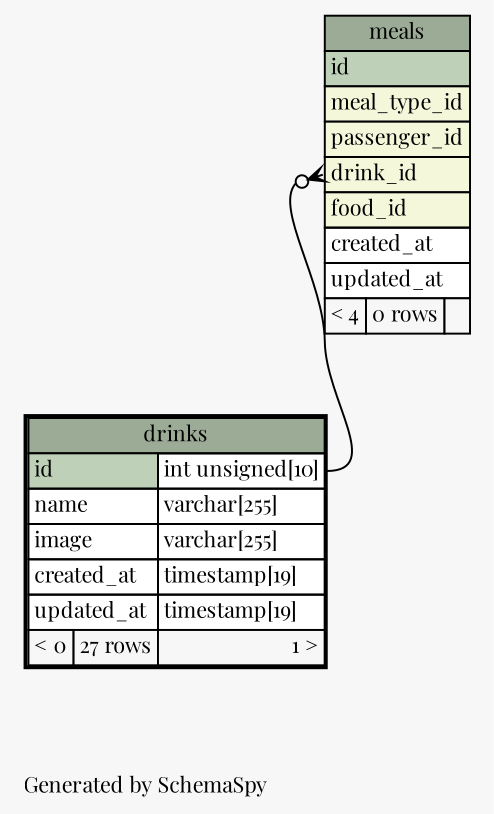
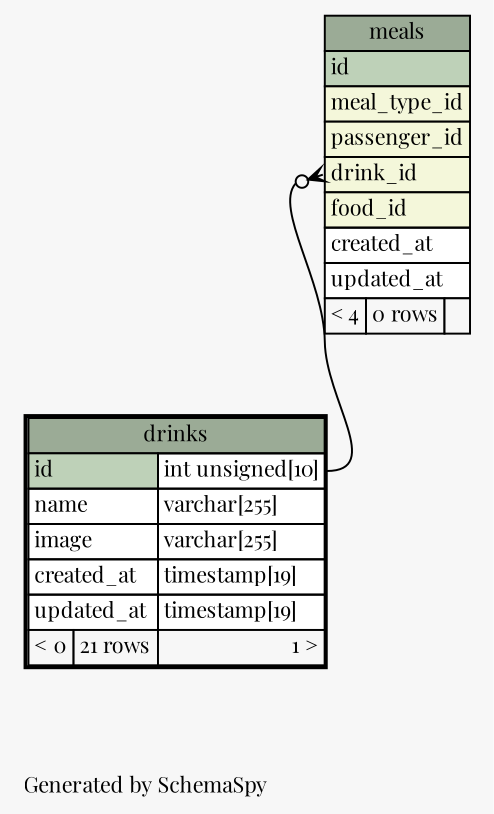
  digraph {
    bgcolor="#f7f7f7"
    fontname="Playfair Display"
    fontsize=11
    label="\nGenerated by SchemaSpy"
    labeljust=l
    nodesep=0.18
    rankdir=TB
    ranksep=0.46
    node [fontname="Playfair Display" fontsize=11 shape=plaintext]
    n1 [label=<     <TABLE BORDER="0" CELLBORDER="1" CELLSPACING="0" BGCOLOR="#ffffff">       <TR><TD COLSPAN="3" BGCOLOR="#9bab96" ALIGN="CENTER">meals</TD></TR>       <TR><TD PORT="id" COLSPAN="3" BGCOLOR="#bed1b8" ALIGN="LEFT">id</TD></TR>       <TR><TD PORT="meal_type_id" COLSPAN="3" BGCOLOR="#f4f7da" ALIGN="LEFT">meal_type_id</TD></TR>       <TR><TD PORT="passenger_id" COLSPAN="3" BGCOLOR="#f4f7da" ALIGN="LEFT">passenger_id</TD></TR>       <TR><TD PORT="drink_id" COLSPAN="3" BGCOLOR="#f4f7da" ALIGN="LEFT">drink_id</TD></TR>       <TR><TD PORT="food_id" COLSPAN="3" BGCOLOR="#f4f7da" ALIGN="LEFT">food_id</TD></TR>       <TR><TD PORT="created_at" COLSPAN="3" ALIGN="LEFT">created_at</TD></TR>       <TR><TD PORT="updated_at" COLSPAN="3" ALIGN="LEFT">updated_at</TD></TR>       <TR><TD ALIGN="LEFT" BGCOLOR="#f7f7f7">&lt; 4</TD><TD ALIGN="RIGHT" BGCOLOR="#f7f7f7">0 rows</TD><TD ALIGN="RIGHT" BGCOLOR="#f7f7f7">  </TD></TR>     </TABLE>>]
-   n2 [label=<     <TABLE BORDER="2" CELLBORDER="1" CELLSPACING="0" BGCOLOR="#ffffff">       <TR><TD COLSPAN="3" BGCOLOR="#9bab96" ALIGN="CENTER">drinks</TD></TR>       <TR><TD PORT="id" COLSPAN="2" BGCOLOR="#bed1b8" ALIGN="LEFT">id</TD><TD PORT="id.type" ALIGN="LEFT">int unsigned[10]</TD></TR>       <TR><TD PORT="name" COLSPAN="2" ALIGN="LEFT">name</TD><TD PORT="name.type" ALIGN="LEFT">varchar[255]</TD></TR>       <TR><TD PORT="image" COLSPAN="2" ALIGN="LEFT">image</TD><TD PORT="image.type" ALIGN="LEFT">varchar[255]</TD></TR>       <TR><TD PORT="created_at" COLSPAN="2" ALIGN="LEFT">created_at</TD><TD PORT="created_at.type" ALIGN="LEFT">timestamp[19]</TD></TR>       <TR><TD PORT="updated_at" COLSPAN="2" ALIGN="LEFT">updated_at</TD><TD PORT="updated_at.type" ALIGN="LEFT">timestamp[19]</TD></TR>       <TR><TD ALIGN="LEFT" BGCOLOR="#f7f7f7">&lt; 0</TD><TD ALIGN="RIGHT" BGCOLOR="#f7f7f7">27 rows</TD><TD ALIGN="RIGHT" BGCOLOR="#f7f7f7">1 &gt;</TD></TR>     </TABLE>>]
+   n2 [label=<     <TABLE BORDER="2" CELLBORDER="1" CELLSPACING="0" BGCOLOR="#ffffff">       <TR><TD COLSPAN="3" BGCOLOR="#9bab96" ALIGN="CENTER">drinks</TD></TR>       <TR><TD PORT="id" COLSPAN="2" BGCOLOR="#bed1b8" ALIGN="LEFT">id</TD><TD PORT="id.type" ALIGN="LEFT">int unsigned[10]</TD></TR>       <TR><TD PORT="name" COLSPAN="2" ALIGN="LEFT">name</TD><TD PORT="name.type" ALIGN="LEFT">varchar[255]</TD></TR>       <TR><TD PORT="image" COLSPAN="2" ALIGN="LEFT">image</TD><TD PORT="image.type" ALIGN="LEFT">varchar[255]</TD></TR>       <TR><TD PORT="created_at" COLSPAN="2" ALIGN="LEFT">created_at</TD><TD PORT="created_at.type" ALIGN="LEFT">timestamp[19]</TD></TR>       <TR><TD PORT="updated_at" COLSPAN="2" ALIGN="LEFT">updated_at</TD><TD PORT="updated_at.type" ALIGN="LEFT">timestamp[19]</TD></TR>       <TR><TD ALIGN="LEFT" BGCOLOR="#f7f7f7">&lt; 0</TD><TD ALIGN="RIGHT" BGCOLOR="#f7f7f7">21 rows</TD><TD ALIGN="RIGHT" BGCOLOR="#f7f7f7">1 &gt;</TD></TR>     </TABLE>>]
    n1 -> n2 [arrowhead=none arrowsize=0.8 arrowtail=crowodot dir=back headport="id.type:e" tailport="drink_id:w" fontname="Playfair Display"]
  }
